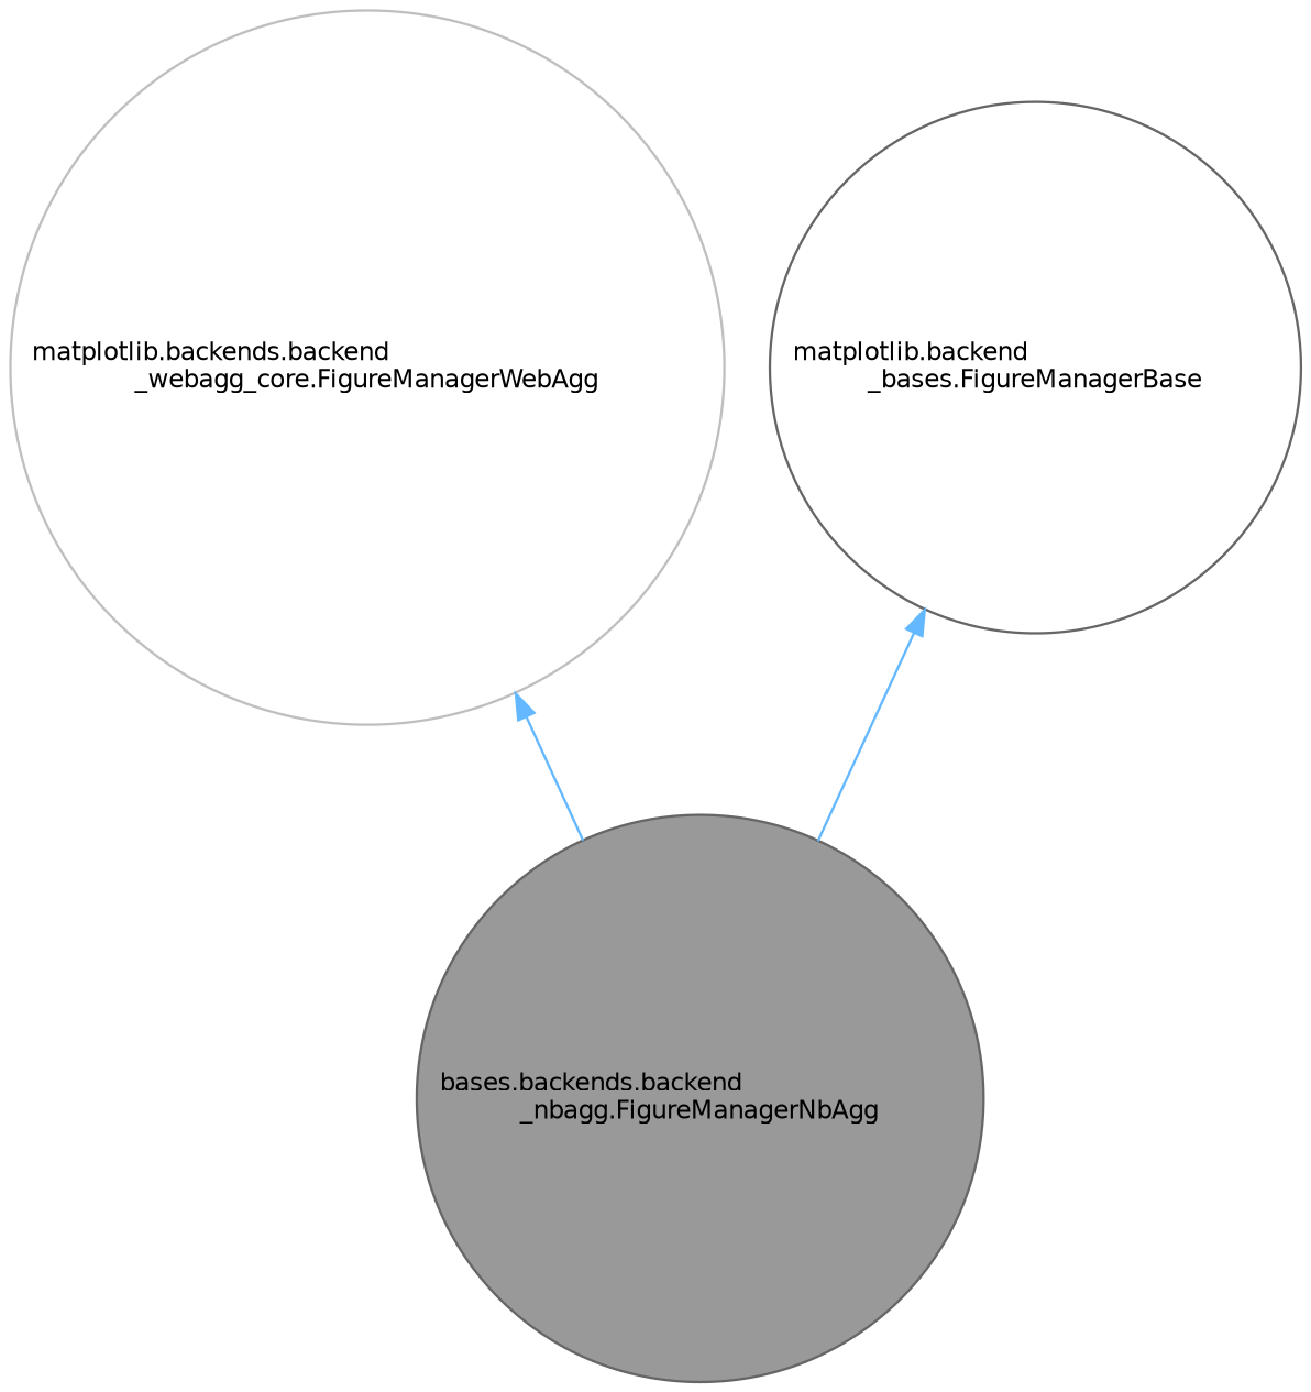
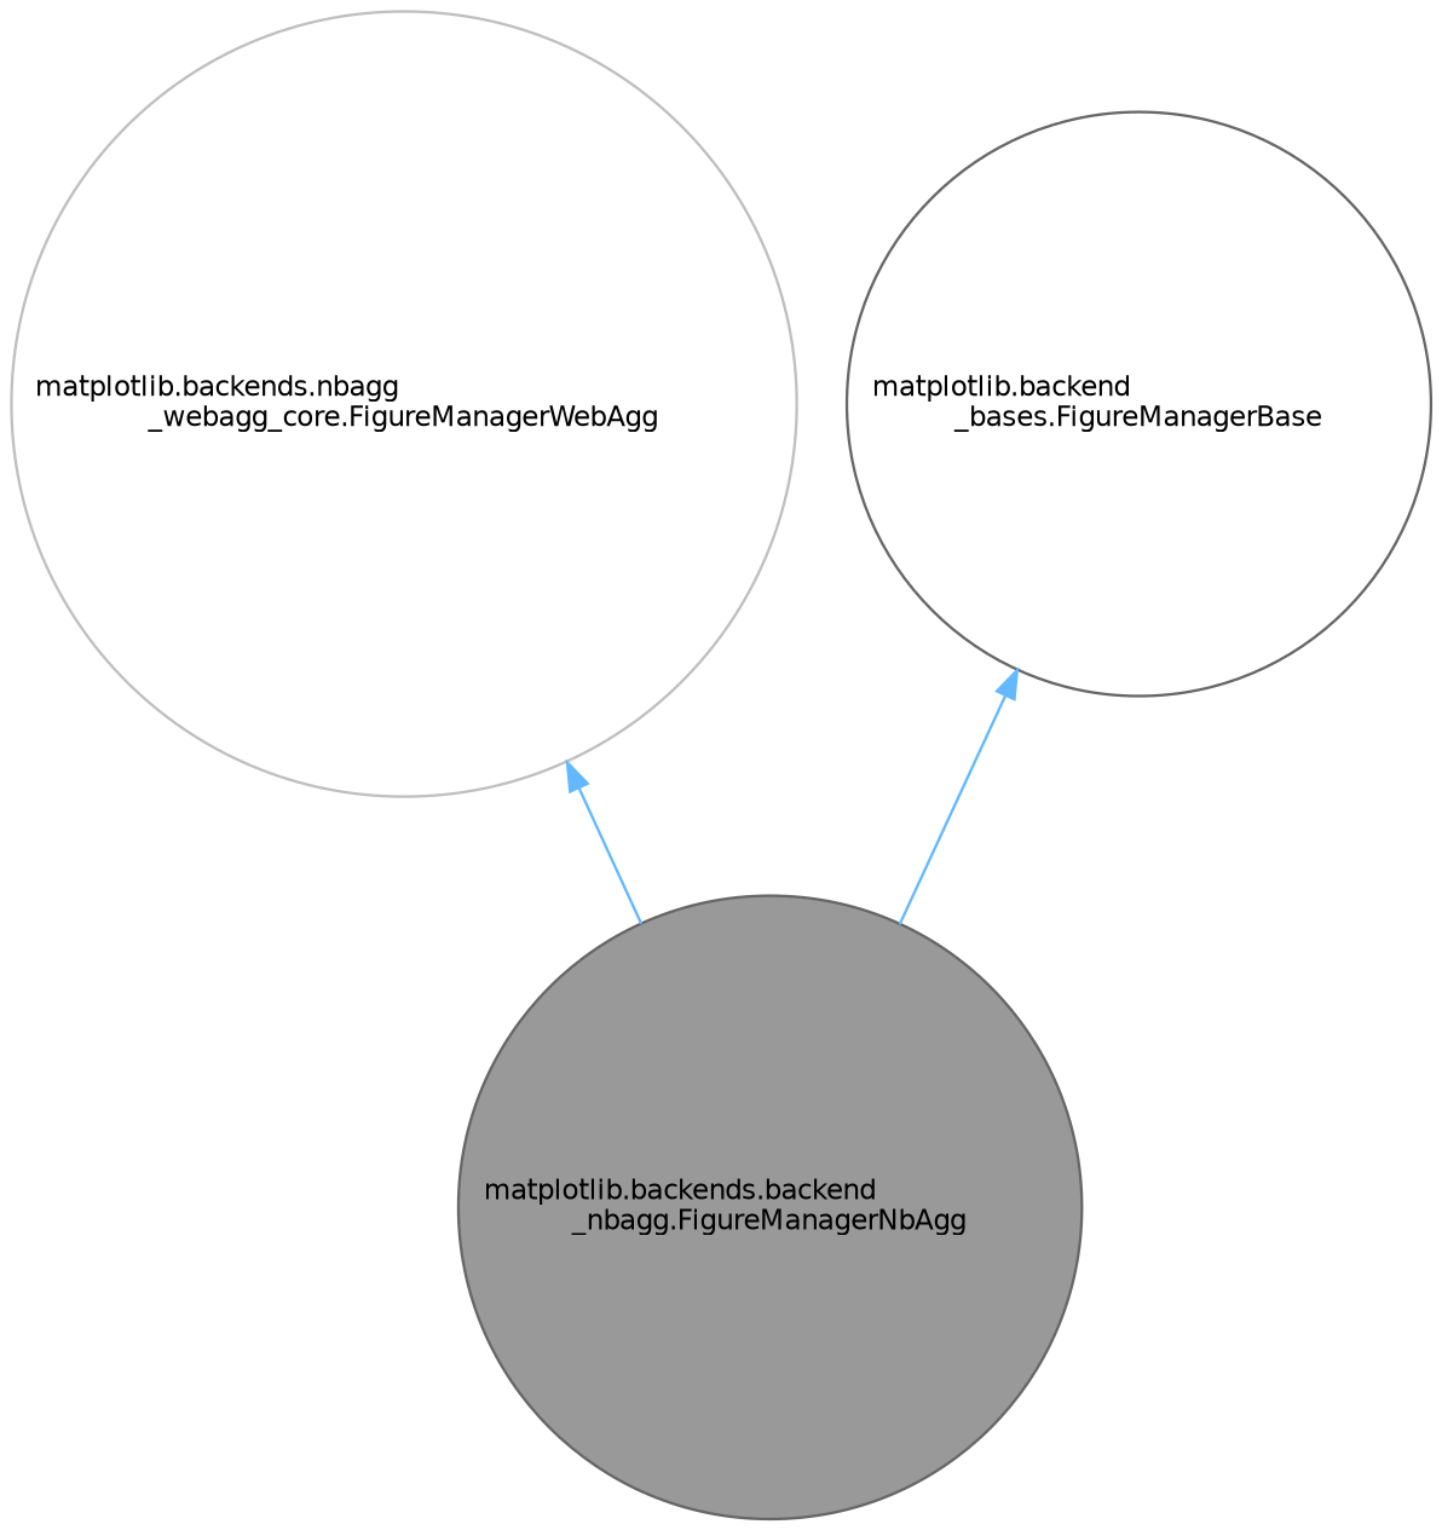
  digraph {
    node [color=gray40 fillcolor=white fontname=Helvetica fontsize=10 shape=circle style=filled]
    edge [color=steelblue1 dir=back fontname=Helvetica fontsize=10 labelfontname=Helvetica labelfontsize=10 style=solid]
-   n1 [fillcolor=grey60 fontcolor=black height=0.2 label="bases.backends.backend\l_nbagg.FigureManagerNbAgg" width=0.4]
-   n2 [color=grey75 height=0.2 label="matplotlib.backends.backend\l_webagg_core.FigureManagerWebAgg" width=0.4]
+   n1 [fillcolor=grey60 fontcolor=black height=0.2 label="matplotlib.backends.backend\l_nbagg.FigureManagerNbAgg" width=0.4]
+   n2 [color=grey75 height=0.2 label="matplotlib.backends.nbagg\l_webagg_core.FigureManagerWebAgg" width=0.4]
    n3 [height=0.2 label="matplotlib.backend\l_bases.FigureManagerBase" width=0.4]
    n2 -> n1
    n3 -> n1
  }
